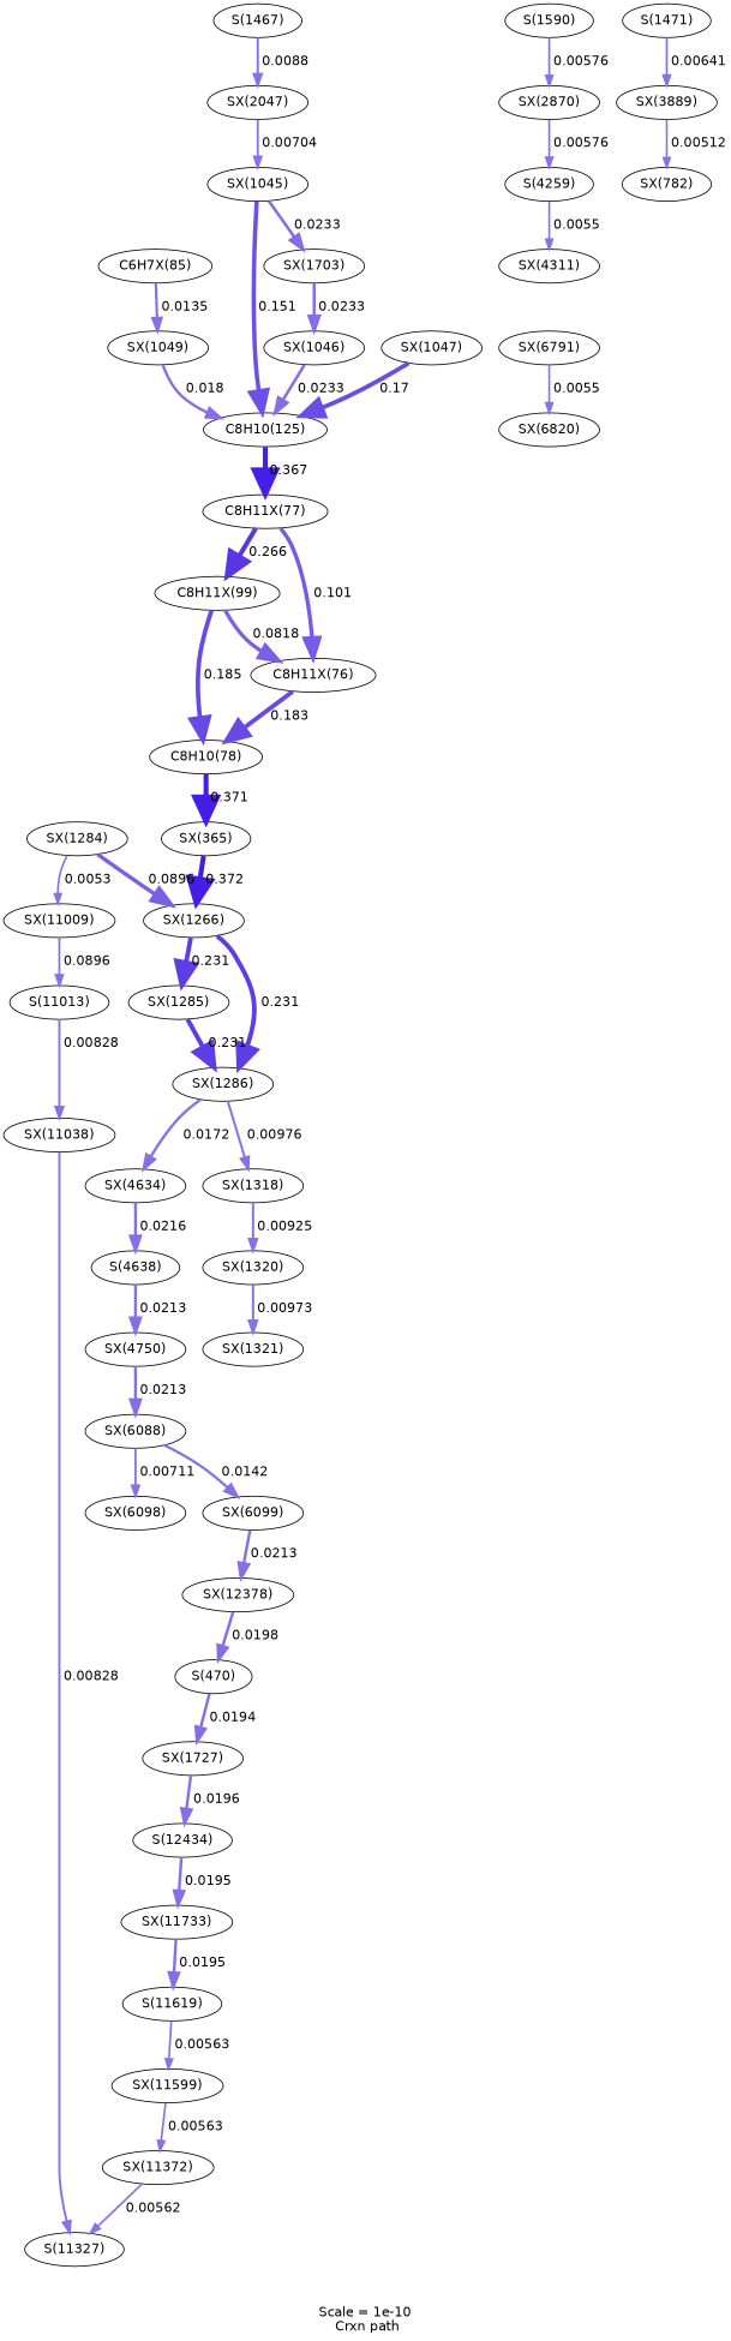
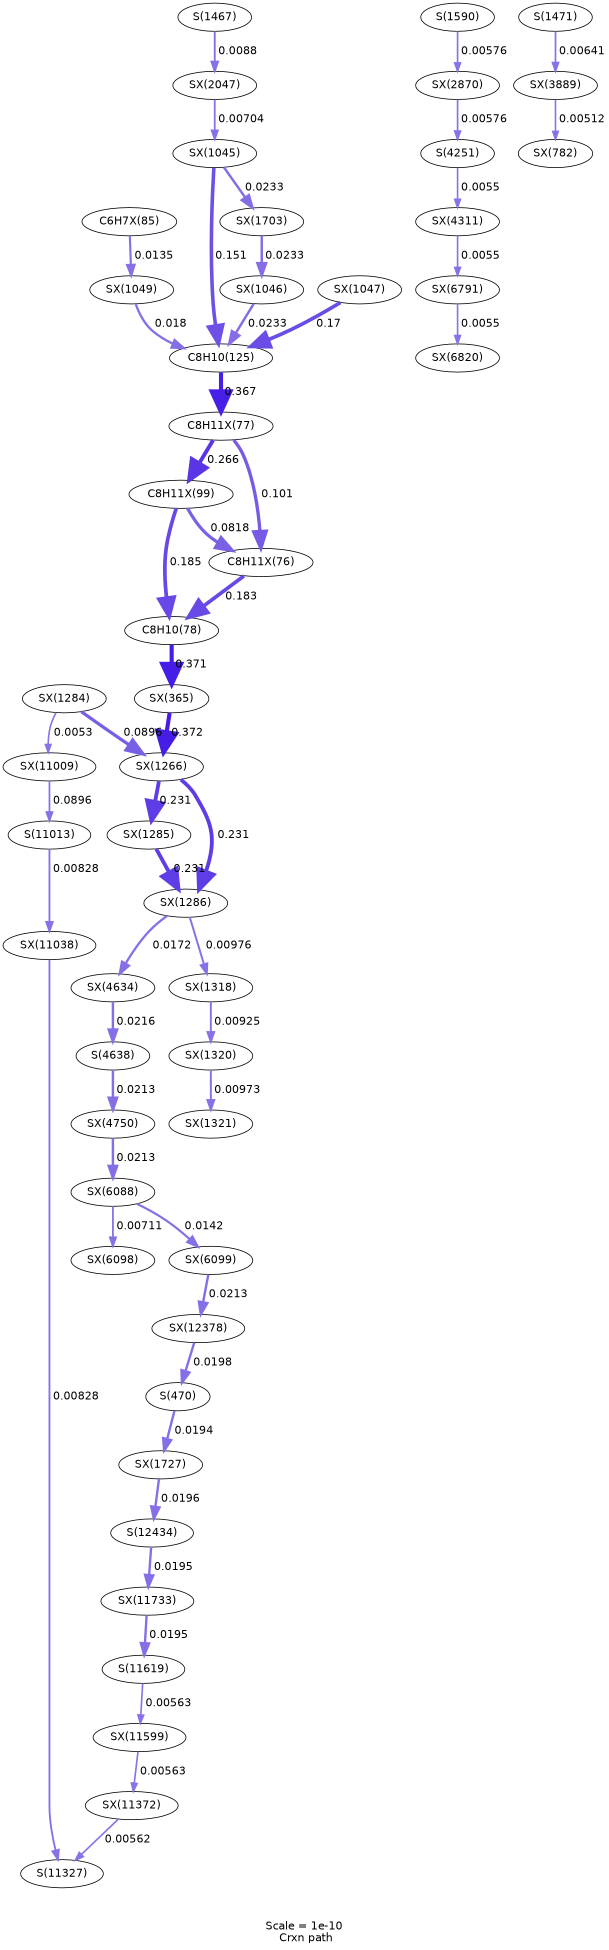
  digraph {
    fontname=Helvetica
    label="Scale = 1e-10\l Crxn path"
    node [fontname=Helvetica]
    edge [arrowsize=1.04 color="0.7, 0.506, 0.9" fontname=Helvetica style="setlinewidth(4.89)"]
    n1 [label="C8H11X(99)"]
    n2 [label="C8H10(78)"]
    n3 [label="C8H11X(76)"]
    n4 [label="SX(365)"]
    n5 [label="SX(1266)"]
    n6 [label="SX(1286)"]
    n7 [label="SX(1285)"]
    n8 [label="SX(1049)"]
    n9 [label="C8H10(125)"]
    n10 [label="C8H11X(77)"]
    n11 [label="SX(1045)"]
    n12 [label="SX(1703)"]
    n13 [label="SX(1046)"]
    n14 [label="SX(1047)"]
    n15 [label="SX(1318)"]
    n16 [label="SX(4634)"]
    n17 [label="SX(1320)"]
    n18 [label="S(4638)"]
    n19 [label="SX(1284)"]
    n20 [label="SX(11009)"]
    n21 [label="S(11013)"]
    n22 [label="C6H7X(85)"]
    n23 [label="SX(2047)"]
    n24 [label="S(1590)"]
    n25 [label="SX(2870)"]
-   n26 [label="S(4259)"]
+   n26 [label="S(4251)"]
    n27 [label="SX(4311)"]
    n28 [label="S(1467)"]
    n29 [label="SX(3889)"]
    n30 [label="SX(782)"]
    n31 [label="S(1471)"]
    n32 [label="SX(6791)"]
    n33 [label="SX(6820)"]
    n34 [label="SX(1321)"]
    n35 [label="SX(4750)"]
    n36 [label="SX(6088)"]
    n37 [label="SX(6099)"]
    n38 [label="SX(6098)"]
    n39 [label="SX(12378)"]
    n40 [label="S(470)"]
    n41 [label="SX(11038)"]
    n42 [label="S(11327)"]
    n43 [label="SX(11372)"]
    n44 [label="SX(11599)"]
    n45 [label="S(11619)"]
    n46 [label="SX(11733)"]
    n47 [label="SX(1727)"]
    n48 [label="S(12434)"]
    n1 -> n2 [arrowsize=2.36 color="0.7, 0.685, 0.9" label=" 0.185" style="setlinewidth(4.72)"]
    n1 -> n3 [arrowsize=2.06 color="0.7, 0.582, 0.9" label=" 0.0818" style="setlinewidth(4.11)"]
    n2 -> n4 [arrowsize=2.63 color="0.7, 0.871, 0.9" label=" 0.371" style="setlinewidth(5.25)"]
    n3 -> n2 [arrowsize=2.36 color="0.7, 0.683, 0.9" label=" 0.183" style="setlinewidth(4.72)"]
    n4 -> n5 [arrowsize=2.63 color="0.7, 0.872, 0.9" label=" 0.372" style="setlinewidth(5.25)"]
    n5 -> n6 [arrowsize=2.45 color="0.7, 0.731, 0.9" label=" 0.231"]
    n5 -> n7 [arrowsize=2.45 color="0.7, 0.731, 0.9" label=" 0.231"]
    n6 -> n15 [arrowsize=1.25 color="0.7, 0.51, 0.9" label=" 0.00976" style="setlinewidth(2.51)"]
    n6 -> n16 [arrowsize=1.47 color="0.7, 0.517, 0.9" label=" 0.0172" style="setlinewidth(2.93)"]
    n7 -> n6 [arrowsize=2.45 color="0.7, 0.731, 0.9" label=" 0.231"]
    n8 -> n9 [arrowsize=1.48 color="0.7, 0.518, 0.9" label=" 0.018" style="setlinewidth(2.97)"]
    n9 -> n10 [arrowsize=2.62 color="0.7, 0.867, 0.9" label=" 0.367" style="setlinewidth(5.24)"]
    n10 -> n1 [arrowsize=2.5 color="0.7, 0.766, 0.9" label=" 0.266" style="setlinewidth(5)"]
    n10 -> n3 [arrowsize=2.13 color="0.7, 0.601, 0.9" label=" 0.101" style="setlinewidth(4.27)"]
    n11 -> n9 [arrowsize=2.29 color="0.7, 0.651, 0.9" label=" 0.151" style="setlinewidth(4.57)"]
    n11 -> n12 [arrowsize=1.58 color="0.7, 0.523, 0.9" label=" 0.0233" style="setlinewidth(3.16)"]
    n12 -> n13 [arrowsize=1.58 color="0.7, 0.523, 0.9" label=" 0.0233" style="setlinewidth(3.16)"]
    n13 -> n9 [arrowsize=1.58 color="0.7, 0.523, 0.9" label=" 0.0233" style="setlinewidth(3.16)"]
    n14 -> n9 [arrowsize=2.33 color="0.7, 0.67, 0.9" label=" 0.17" style="setlinewidth(4.66)"]
    n15 -> n17 [arrowsize=1.23 color="0.7, 0.509, 0.9" label=" 0.00925" style="setlinewidth(2.46)"]
    n16 -> n18 [arrowsize=1.55 color="0.7, 0.522, 0.9" label=" 0.0216" style="setlinewidth(3.1)"]
    n17 -> n34 [arrowsize=1.25 color="0.7, 0.51, 0.9" label=" 0.00973" style="setlinewidth(2.5)"]
    n18 -> n35 [arrowsize=1.55 color="0.7, 0.521, 0.9" label=" 0.0213" style="setlinewidth(3.09)"]
    n19 -> n5 [arrowsize=2.09 color="0.7, 0.59, 0.9" label=" 0.0896" style="setlinewidth(4.18)"]
    n19 -> n20 [arrowsize=1.02 color="0.7, 0.505, 0.9" label=" 0.0053" style="setlinewidth(2.04)"]
    n20 -> n21 [arrowsize=1.11 color="0.7, 0.507, 0.9" label=" 0.0896" style="setlinewidth(2.21)"]
    n21 -> n41 [arrowsize=1.19 color="0.7, 0.508, 0.9" label=" 0.00828" style="setlinewidth(2.38)"]
    n22 -> n8 [arrowsize=1.37 color="0.7, 0.513, 0.9" label=" 0.0135" style="setlinewidth(2.75)"]
    n23 -> n11 [arrowsize=1.13 color="0.7, 0.507, 0.9" label=" 0.00704" style="setlinewidth(2.26)"]
    n24 -> n25 [arrowsize=1.05 label=" 0.00576" style="setlinewidth(2.11)"]
    n25 -> n26 [arrowsize=1.05 label=" 0.00576" style="setlinewidth(2.11)"]
    n26 -> n27 [color="0.7, 0.505, 0.9" label=" 0.0055" style="setlinewidth(2.07)"]
+   n27 -> n32 [color="0.7, 0.505, 0.9" label=" 0.0055" style="setlinewidth(2.07)"]
    n28 -> n23 [arrowsize=1.21 color="0.7, 0.509, 0.9" label=" 0.0088" style="setlinewidth(2.43)"]
    n29 -> n30 [arrowsize=1.01 color="0.7, 0.505, 0.9" label=" 0.00512" style="setlinewidth(2.02)"]
    n31 -> n29 [arrowsize=1.09 label=" 0.00641" style="setlinewidth(2.19)"]
    n32 -> n33 [color="0.7, 0.505, 0.9" label=" 0.0055" style="setlinewidth(2.07)"]
    n35 -> n36 [arrowsize=1.55 color="0.7, 0.521, 0.9" label=" 0.0213" style="setlinewidth(3.09)"]
    n36 -> n37 [arrowsize=1.39 color="0.7, 0.514, 0.9" label=" 0.0142" style="setlinewidth(2.79)"]
    n36 -> n38 [arrowsize=1.13 color="0.7, 0.507, 0.9" label=" 0.00711" style="setlinewidth(2.27)"]
    n37 -> n39 [arrowsize=1.55 color="0.7, 0.521, 0.9" label=" 0.0213" style="setlinewidth(3.09)"]
    n39 -> n40 [arrowsize=1.52 color="0.7, 0.52, 0.9" label=" 0.0198" style="setlinewidth(3.04)"]
    n40 -> n47 [arrowsize=1.51 color="0.7, 0.519, 0.9" label=" 0.0194" style="setlinewidth(3.02)"]
    n41 -> n42 [arrowsize=1.19 color="0.7, 0.508, 0.9" label=" 0.00828" style="setlinewidth(2.38)"]
    n43 -> n42 [label=" 0.00562" style="setlinewidth(2.09)"]
    n44 -> n43 [label=" 0.00563" style="setlinewidth(2.09)"]
    n45 -> n44 [label=" 0.00563" style="setlinewidth(2.09)"]
    n46 -> n45 [arrowsize=1.51 color="0.7, 0.52, 0.9" label=" 0.0195" style="setlinewidth(3.03)"]
    n47 -> n48 [arrowsize=1.52 color="0.7, 0.52, 0.9" label=" 0.0196" style="setlinewidth(3.03)"]
    n48 -> n46 [arrowsize=1.51 color="0.7, 0.52, 0.9" label=" 0.0195" style="setlinewidth(3.03)"]
  }
